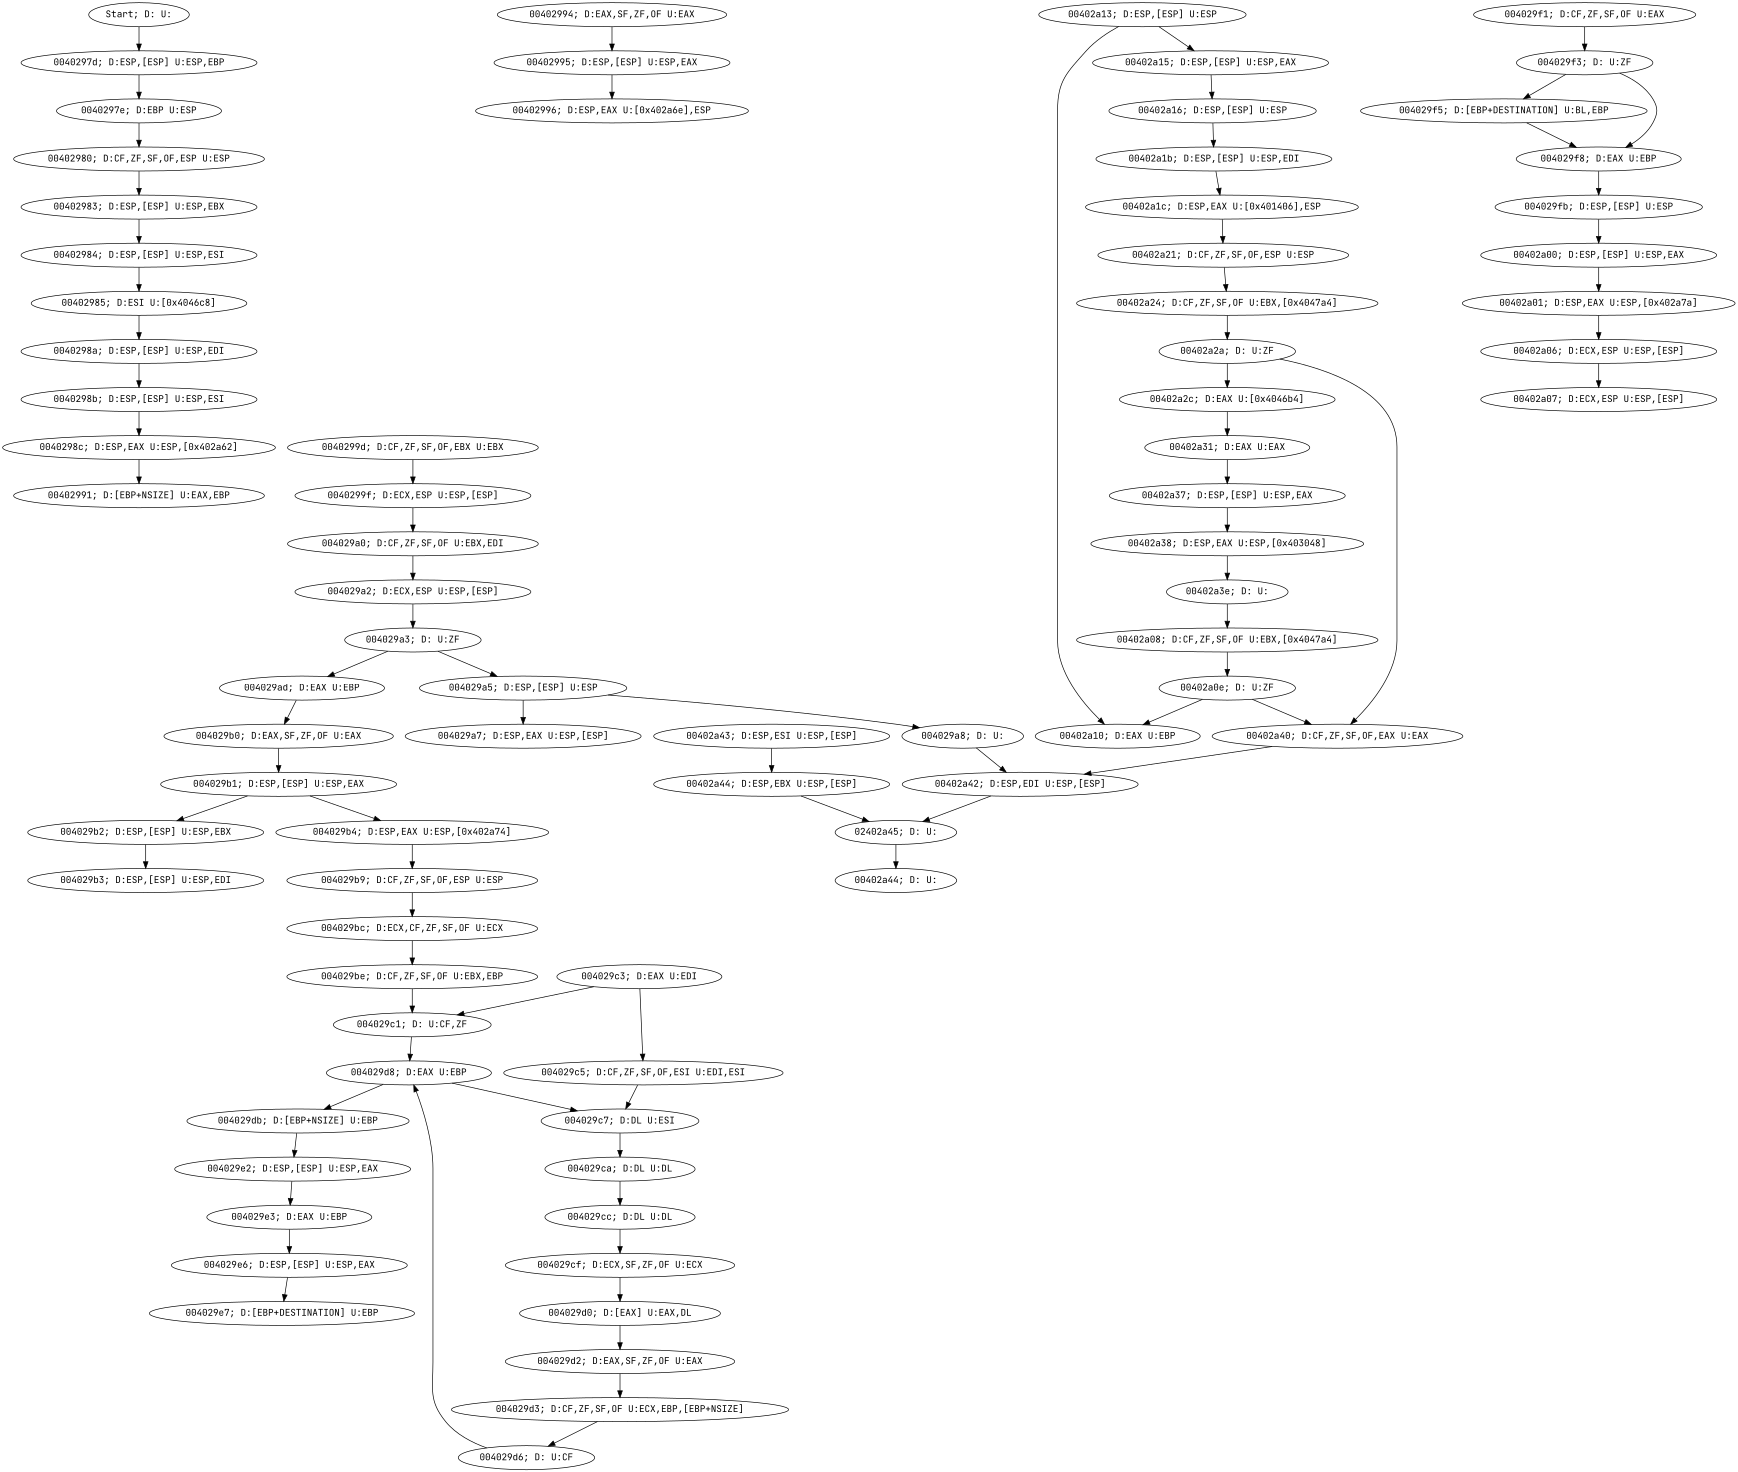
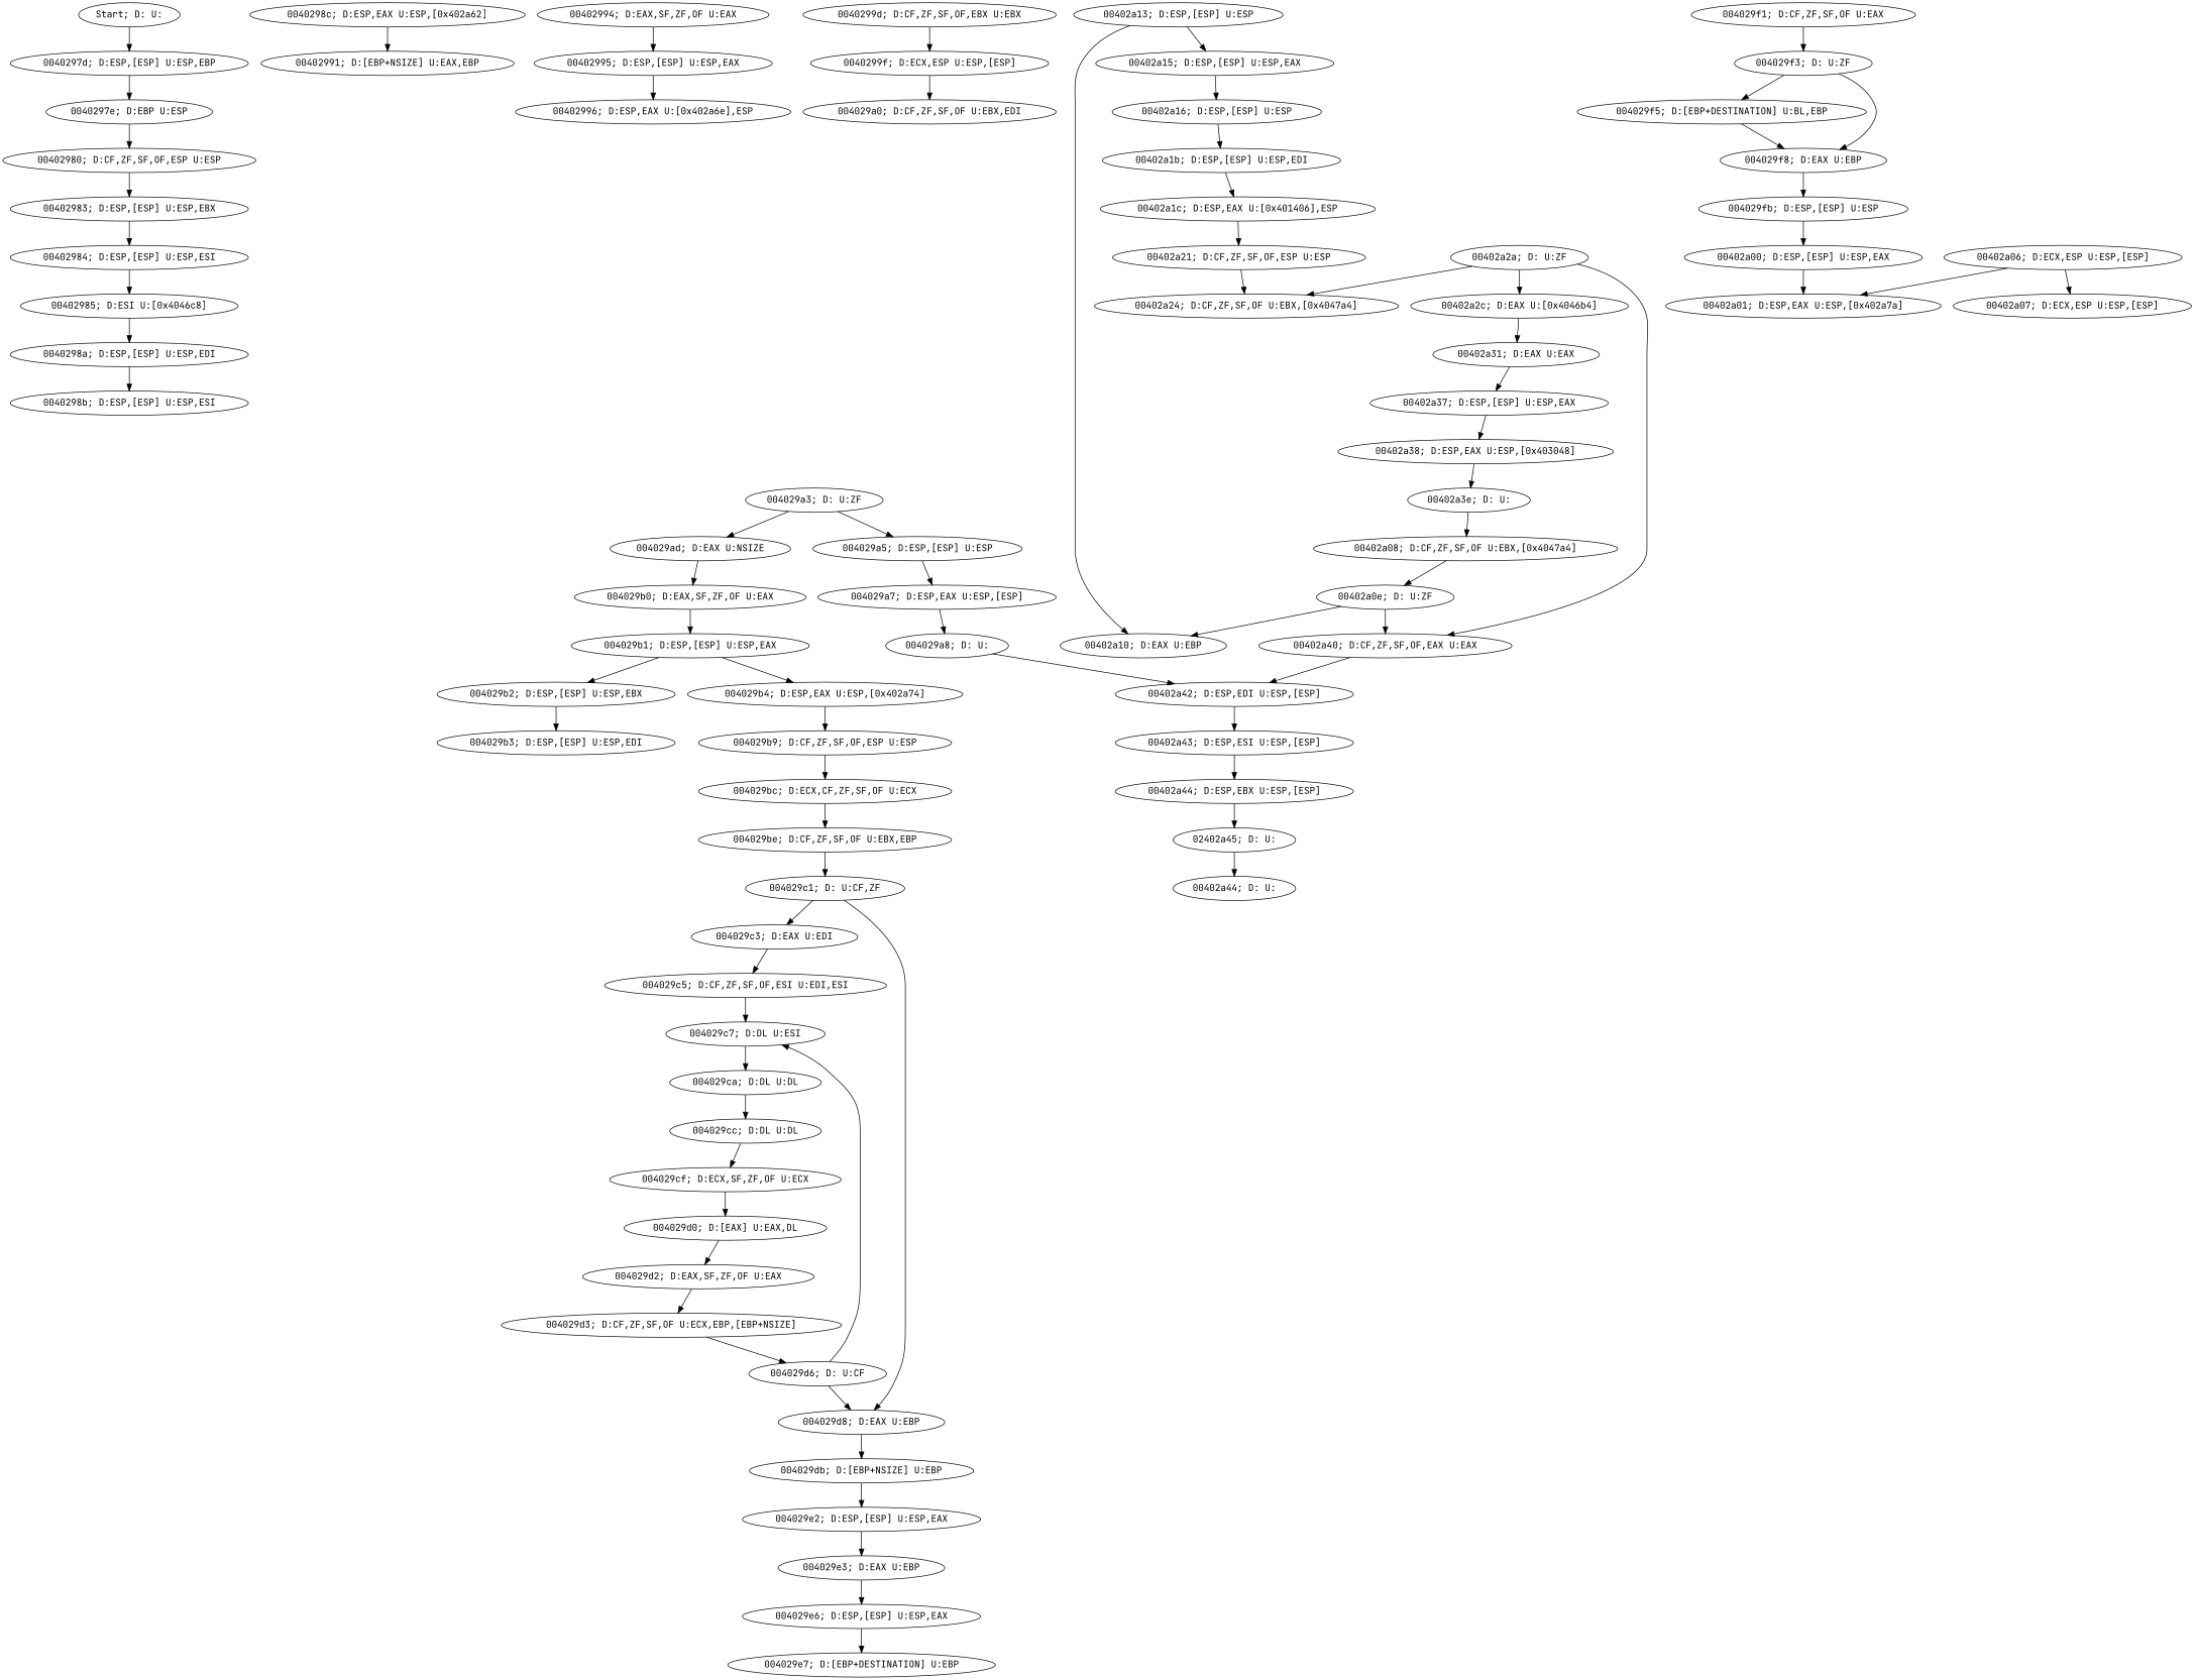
  digraph {
    fontname="JetBrains Mono"
    node [fontname="JetBrains Mono"]
    edge [fontname="JetBrains Mono"]
    n1 [label="Start; D: U:"]
    n2 [label="0040297d; D:ESP,[ESP] U:ESP,EBP"]
    n3 [label="0040297e; D:EBP U:ESP"]
    n4 [label="00402980; D:CF,ZF,SF,OF,ESP U:ESP"]
    n5 [label="00402983; D:ESP,[ESP] U:ESP,EBX"]
    n6 [label="00402984; D:ESP,[ESP] U:ESP,ESI"]
    n7 [label="00402985; D:ESI U:[0x4046c8]"]
    n8 [label="0040298a; D:ESP,[ESP] U:ESP,EDI"]
    n9 [label="0040298b; D:ESP,[ESP] U:ESP,ESI"]
    n10 [label="0040298c; D:ESP,EAX U:ESP,[0x402a62]"]
    n11 [label="00402991; D:[EBP+NSIZE] U:EAX,EBP"]
    n12 [label="00402994; D:EAX,SF,ZF,OF U:EAX"]
    n13 [label="00402995; D:ESP,[ESP] U:ESP,EAX"]
    n14 [label="00402996; D:ESP,EAX U:[0x402a6e],ESP"]
    n15 [label="0040299d; D:CF,ZF,SF,OF,EBX U:EBX"]
    n16 [label="0040299f; D:ECX,ESP U:ESP,[ESP]"]
    n17 [label="004029a0; D:CF,ZF,SF,OF U:EBX,EDI"]
-   n18 [label="004029a2; D:ECX,ESP U:ESP,[ESP]"]
    n19 [label="004029a3; D: U:ZF"]
    n20 [label="004029a5; D:ESP,[ESP] U:ESP"]
-   n21 [label="004029ad; D:EAX U:EBP"]
+   n21 [label="004029ad; D:EAX U:NSIZE"]
    n22 [label="004029a7; D:ESP,EAX U:ESP,[ESP]"]
    n23 [label="004029b0; D:EAX,SF,ZF,OF U:EAX"]
    n24 [label="004029a8; D: U:"]
    n25 [label="00402a42; D:ESP,EDI U:ESP,[ESP]"]
    n26 [label="00402a43; D:ESP,ESI U:ESP,[ESP]"]
    n27 [label="004029b1; D:ESP,[ESP] U:ESP,EAX"]
    n28 [label="004029b2; D:ESP,[ESP] U:ESP,EBX"]
    n29 [label="004029b4; D:ESP,EAX U:ESP,[0x402a74]"]
    n30 [label="004029b3; D:ESP,[ESP] U:ESP,EDI"]
    n31 [label="004029b9; D:CF,ZF,SF,OF,ESP U:ESP"]
    n32 [label="004029bc; D:ECX,CF,ZF,SF,OF U:ECX"]
    n33 [label="004029be; D:CF,ZF,SF,OF U:EBX,EBP"]
    n34 [label="004029c1; D: U:CF,ZF"]
    n35 [label="004029c3; D:EAX U:EDI"]
    n36 [label="004029d8; D:EAX U:EBP"]
    n37 [label="004029c5; D:CF,ZF,SF,OF,ESI U:EDI,ESI"]
    n38 [label="004029db; D:[EBP+NSIZE] U:EBP"]
    n39 [label="004029c7; D:DL U:ESI"]
    n40 [label="004029ca; D:DL U:DL"]
    n41 [label="004029cc; D:DL U:DL"]
    n42 [label="004029cf; D:ECX,SF,ZF,OF U:ECX"]
    n43 [label="004029d0; D:[EAX] U:EAX,DL"]
    n44 [label="004029d2; D:EAX,SF,ZF,OF U:EAX"]
    n45 [label="004029d3; D:CF,ZF,SF,OF U:ECX,EBP,[EBP+NSIZE]"]
    n46 [label="004029d6; D: U:CF"]
    n47 [label="004029e2; D:ESP,[ESP] U:ESP,EAX"]
    n48 [label="004029e3; D:EAX U:EBP"]
    n49 [label="004029e6; D:ESP,[ESP] U:ESP,EAX"]
    n50 [label="004029e7; D:[EBP+DESTINATION] U:EBP"]
    n51 [label="004029f1; D:CF,ZF,SF,OF U:EAX"]
    n52 [label="004029f3; D: U:ZF"]
    n53 [label="004029f5; D:[EBP+DESTINATION] U:BL,EBP"]
    n54 [label="004029f8; D:EAX U:EBP"]
    n55 [label="004029fb; D:ESP,[ESP] U:ESP"]
    n56 [label="00402a00; D:ESP,[ESP] U:ESP,EAX"]
    n57 [label="00402a01; D:ESP,EAX U:ESP,[0x402a7a]"]
    n58 [label="00402a06; D:ECX,ESP U:ESP,[ESP]"]
    n59 [label="00402a07; D:ECX,ESP U:ESP,[ESP]"]
    n60 [label="00402a08; D:CF,ZF,SF,OF U:EBX,[0x4047a4]"]
    n61 [label="00402a0e; D: U:ZF"]
    n62 [label="00402a10; D:EAX U:EBP"]
    n63 [label="00402a40; D:CF,ZF,SF,OF,EAX U:EAX"]
    n64 [label="00402a13; D:ESP,[ESP] U:ESP"]
    n65 [label="00402a15; D:ESP,[ESP] U:ESP,EAX"]
    n66 [label="00402a16; D:ESP,[ESP] U:ESP"]
    n67 [label="00402a1b; D:ESP,[ESP] U:ESP,EDI"]
    n68 [label="00402a1c; D:ESP,EAX U:[0x401406],ESP"]
    n69 [label="00402a21; D:CF,ZF,SF,OF,ESP U:ESP"]
    n70 [label="00402a24; D:CF,ZF,SF,OF U:EBX,[0x4047a4]"]
    n71 [label="00402a2a; D: U:ZF"]
    n72 [label="00402a2c; D:EAX U:[0x4046b4]"]
    n73 [label="00402a31; D:EAX U:EAX"]
    n74 [label="00402a37; D:ESP,[ESP] U:ESP,EAX"]
    n75 [label="00402a38; D:ESP,EAX U:ESP,[0x403048]"]
    n76 [label="00402a3e; D: U:"]
    n77 [label="00402a44; D:ESP,EBX U:ESP,[ESP]"]
    n78 [label="02402a45; D: U:"]
    n79 [label="00402a44; D: U:"]
    n1 -> n2
    n2 -> n3
    n3 -> n4
    n4 -> n5
    n5 -> n6
    n6 -> n7
    n7 -> n8
    n8 -> n9
-   n9 -> n10
    n10 -> n11
    n12 -> n13
    n13 -> n14
    n15 -> n16
    n16 -> n17
-   n17 -> n18
-   n18 -> n19
    n19 -> n20
    n19 -> n21
    n20 -> n22
    n21 -> n23
-   n20 -> n24
+   n22 -> n24
    n23 -> n27
    n24 -> n25
-   n25 -> n78
+   n25 -> n26
    n26 -> n77
    n27 -> n28
    n27 -> n29
    n28 -> n30
    n29 -> n31
    n31 -> n32
    n32 -> n33
    n33 -> n34
-   n35 -> n34
+   n34 -> n35
    n34 -> n36
    n35 -> n37
    n36 -> n38
    n37 -> n39
    n38 -> n47
    n39 -> n40
    n40 -> n41
    n41 -> n42
    n42 -> n43
    n43 -> n44
    n44 -> n45
    n45 -> n46
    n46 -> n36
-   n36 -> n39
+   n46 -> n39
    n47 -> n48
    n48 -> n49
    n49 -> n50
    n51 -> n52
    n52 -> n53
    n52 -> n54
    n53 -> n54
    n54 -> n55
    n55 -> n56
    n56 -> n57
-   n57 -> n58
+   n58 -> n57
    n58 -> n59
    n60 -> n61
    n61 -> n62
    n61 -> n63
    n63 -> n25
    n64 -> n62
    n64 -> n65
    n65 -> n66
    n66 -> n67
    n67 -> n68
    n68 -> n69
    n69 -> n70
-   n70 -> n71
+   n71 -> n70
    n71 -> n63
    n71 -> n72
    n72 -> n73
    n73 -> n74
    n74 -> n75
    n75 -> n76
    n76 -> n60
    n77 -> n78
    n78 -> n79
  }
